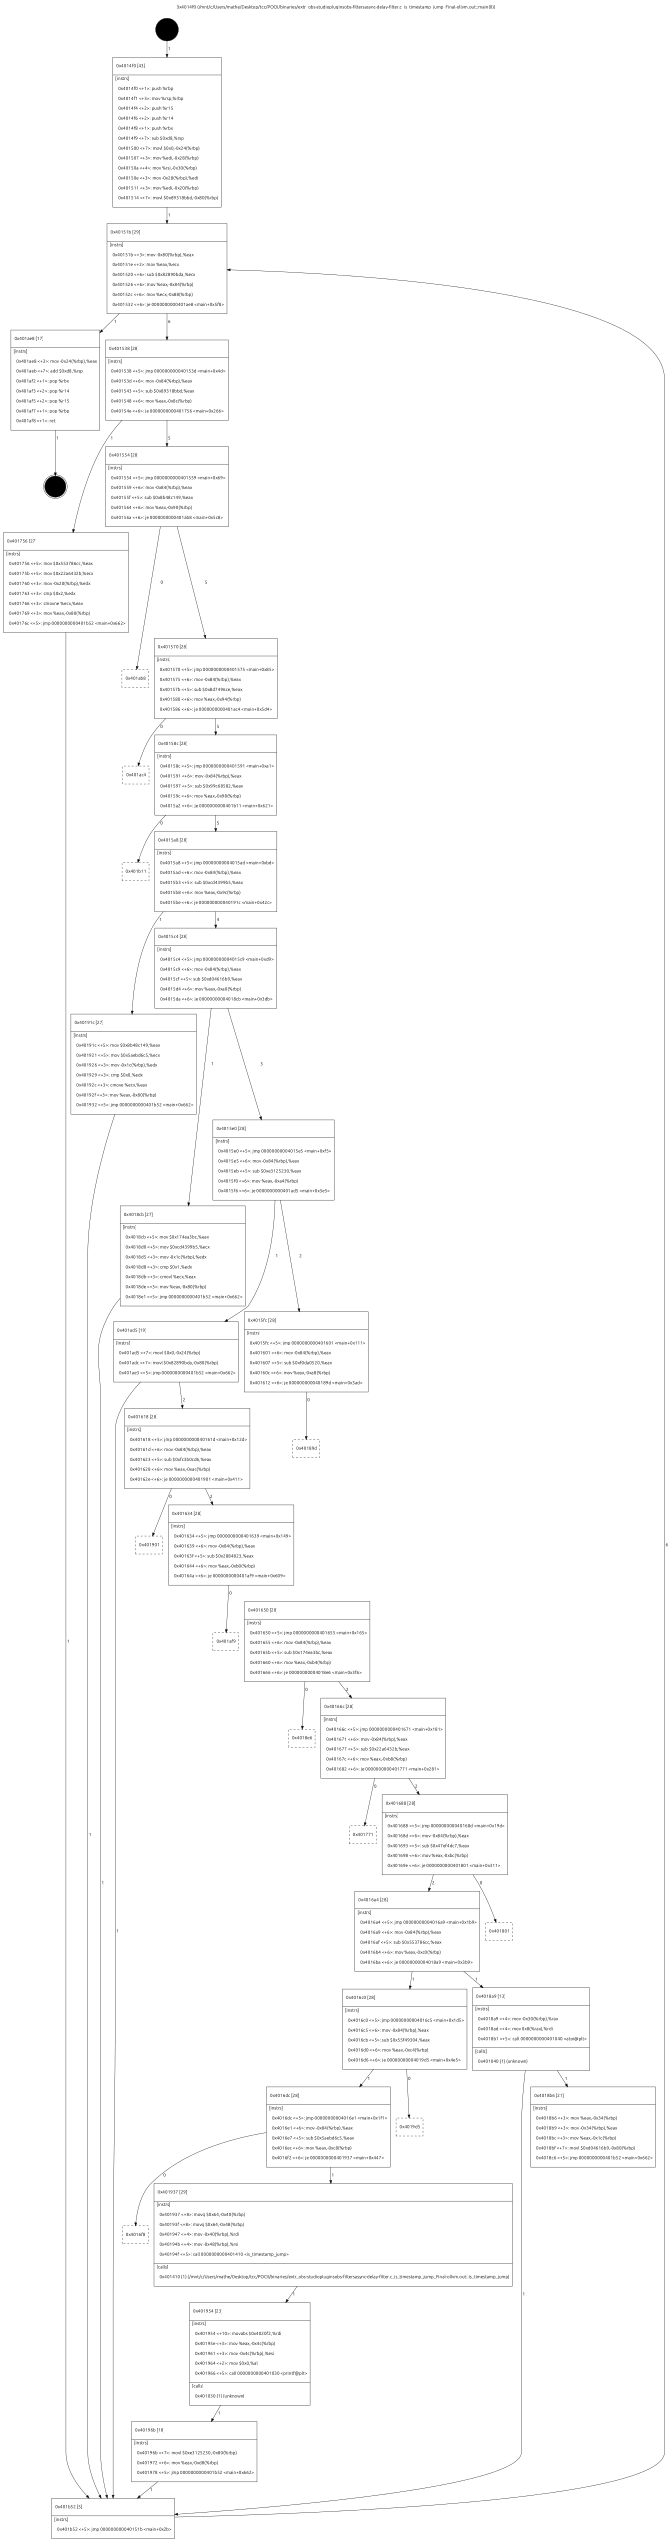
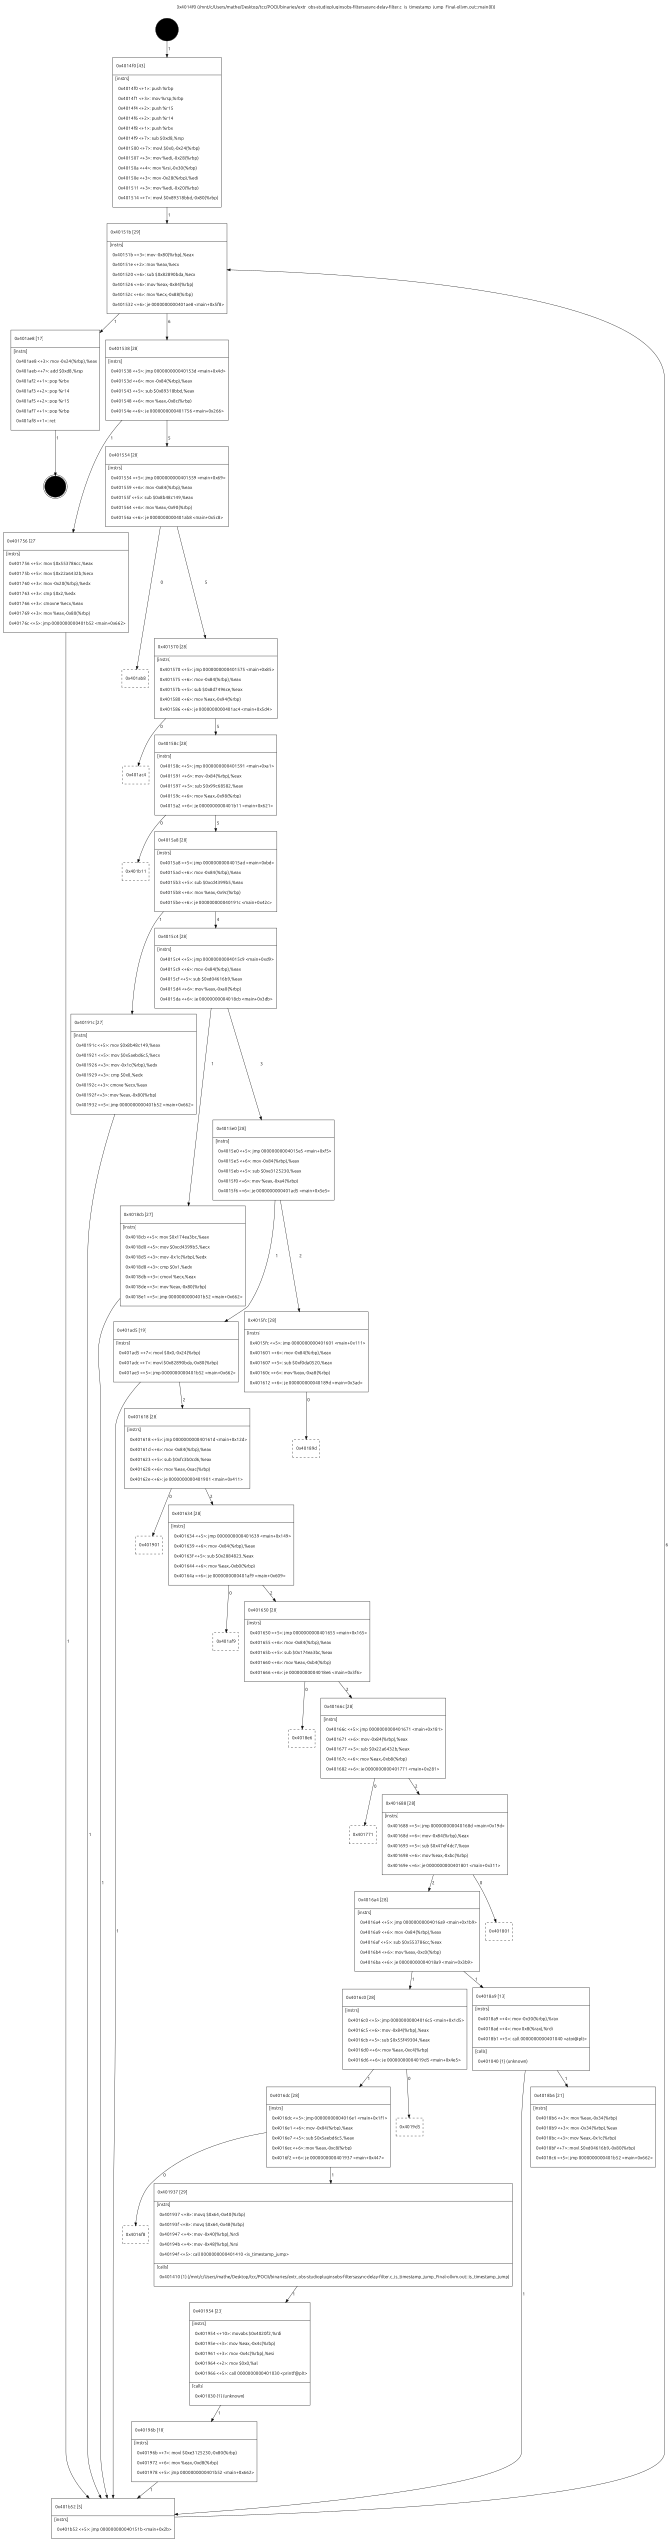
  digraph {
    fontname=Ubuntu
    label="0x4014f0 (/mnt/c/Users/mathe/Desktop/tcc/POCII/binaries/extr_obs-studiopluginsobs-filtersasync-delay-filter.c_is_timestamp_jump_Final-ollvm.out::main(0))"
    labelloc=t
    node [fontname=Ubuntu shape=record]
    edge [fontname=Ubuntu]
    Entry [fillcolor=black height=0.3 shape=circle style=filled width=0.3]
    n2 [label="{\n     0x4014f0 [43]\l\n     | [instrs]\l\n     &nbsp;&nbsp;0x4014f0 \<+1\>: push %rbp\l\n     &nbsp;&nbsp;0x4014f1 \<+3\>: mov %rsp,%rbp\l\n     &nbsp;&nbsp;0x4014f4 \<+2\>: push %r15\l\n     &nbsp;&nbsp;0x4014f6 \<+2\>: push %r14\l\n     &nbsp;&nbsp;0x4014f8 \<+1\>: push %rbx\l\n     &nbsp;&nbsp;0x4014f9 \<+7\>: sub $0xd8,%rsp\l\n     &nbsp;&nbsp;0x401500 \<+7\>: movl $0x0,-0x24(%rbp)\l\n     &nbsp;&nbsp;0x401507 \<+3\>: mov %edi,-0x28(%rbp)\l\n     &nbsp;&nbsp;0x40150a \<+4\>: mov %rsi,-0x30(%rbp)\l\n     &nbsp;&nbsp;0x40150e \<+3\>: mov -0x28(%rbp),%edi\l\n     &nbsp;&nbsp;0x401511 \<+3\>: mov %edi,-0x20(%rbp)\l\n     &nbsp;&nbsp;0x401514 \<+7\>: movl $0x89318bbd,-0x80(%rbp)\l\n  }"]
    n3 [label="{\n     0x40151b [29]\l\n     | [instrs]\l\n     &nbsp;&nbsp;0x40151b \<+3\>: mov -0x80(%rbp),%eax\l\n     &nbsp;&nbsp;0x40151e \<+2\>: mov %eax,%ecx\l\n     &nbsp;&nbsp;0x401520 \<+6\>: sub $0x82890bda,%ecx\l\n     &nbsp;&nbsp;0x401526 \<+6\>: mov %eax,-0x84(%rbp)\l\n     &nbsp;&nbsp;0x40152c \<+6\>: mov %ecx,-0x88(%rbp)\l\n     &nbsp;&nbsp;0x401532 \<+6\>: je 0000000000401ae8 \<main+0x5f8\>\l\n  }"]
    n4 [label="{\n     0x401ae8 [17]\l\n     | [instrs]\l\n     &nbsp;&nbsp;0x401ae8 \<+3\>: mov -0x24(%rbp),%eax\l\n     &nbsp;&nbsp;0x401aeb \<+7\>: add $0xd8,%rsp\l\n     &nbsp;&nbsp;0x401af2 \<+1\>: pop %rbx\l\n     &nbsp;&nbsp;0x401af3 \<+2\>: pop %r14\l\n     &nbsp;&nbsp;0x401af5 \<+2\>: pop %r15\l\n     &nbsp;&nbsp;0x401af7 \<+1\>: pop %rbp\l\n     &nbsp;&nbsp;0x401af8 \<+1\>: ret\l\n  }"]
    n5 [label="{\n     0x401538 [28]\l\n     | [instrs]\l\n     &nbsp;&nbsp;0x401538 \<+5\>: jmp 000000000040153d \<main+0x4d\>\l\n     &nbsp;&nbsp;0x40153d \<+6\>: mov -0x84(%rbp),%eax\l\n     &nbsp;&nbsp;0x401543 \<+5\>: sub $0x89318bbd,%eax\l\n     &nbsp;&nbsp;0x401548 \<+6\>: mov %eax,-0x8c(%rbp)\l\n     &nbsp;&nbsp;0x40154e \<+6\>: je 0000000000401756 \<main+0x266\>\l\n  }"]
    Exit [fillcolor=black height=0.3 peripheries=2 shape=circle style=filled width=0.3]
    n7 [label="{\n     0x401756 [27]\l\n     | [instrs]\l\n     &nbsp;&nbsp;0x401756 \<+5\>: mov $0x553786cc,%eax\l\n     &nbsp;&nbsp;0x40175b \<+5\>: mov $0x22a6432b,%ecx\l\n     &nbsp;&nbsp;0x401760 \<+3\>: mov -0x20(%rbp),%edx\l\n     &nbsp;&nbsp;0x401763 \<+3\>: cmp $0x2,%edx\l\n     &nbsp;&nbsp;0x401766 \<+3\>: cmovne %ecx,%eax\l\n     &nbsp;&nbsp;0x401769 \<+3\>: mov %eax,-0x80(%rbp)\l\n     &nbsp;&nbsp;0x40176c \<+5\>: jmp 0000000000401b52 \<main+0x662\>\l\n  }"]
    n8 [label="{\n     0x401554 [28]\l\n     | [instrs]\l\n     &nbsp;&nbsp;0x401554 \<+5\>: jmp 0000000000401559 \<main+0x69\>\l\n     &nbsp;&nbsp;0x401559 \<+6\>: mov -0x84(%rbp),%eax\l\n     &nbsp;&nbsp;0x40155f \<+5\>: sub $0x8b48c149,%eax\l\n     &nbsp;&nbsp;0x401564 \<+6\>: mov %eax,-0x90(%rbp)\l\n     &nbsp;&nbsp;0x40156a \<+6\>: je 0000000000401ab8 \<main+0x5c8\>\l\n  }"]
    n9 [label="{\n     0x401b52 [5]\l\n     | [instrs]\l\n     &nbsp;&nbsp;0x401b52 \<+5\>: jmp 000000000040151b \<main+0x2b\>\l\n  }"]
    n10 [label="{\n     0x401ab8\l\n  }" style=dashed]
    n11 [label="{\n     0x401570 [28]\l\n     | [instrs]\l\n     &nbsp;&nbsp;0x401570 \<+5\>: jmp 0000000000401575 \<main+0x85\>\l\n     &nbsp;&nbsp;0x401575 \<+6\>: mov -0x84(%rbp),%eax\l\n     &nbsp;&nbsp;0x40157b \<+5\>: sub $0x8d7496ce,%eax\l\n     &nbsp;&nbsp;0x401580 \<+6\>: mov %eax,-0x94(%rbp)\l\n     &nbsp;&nbsp;0x401586 \<+6\>: je 0000000000401ac4 \<main+0x5d4\>\l\n  }"]
    n12 [label="{\n     0x401ac4\l\n  }" style=dashed]
    n13 [label="{\n     0x40158c [28]\l\n     | [instrs]\l\n     &nbsp;&nbsp;0x40158c \<+5\>: jmp 0000000000401591 \<main+0xa1\>\l\n     &nbsp;&nbsp;0x401591 \<+6\>: mov -0x84(%rbp),%eax\l\n     &nbsp;&nbsp;0x401597 \<+5\>: sub $0x99c68582,%eax\l\n     &nbsp;&nbsp;0x40159c \<+6\>: mov %eax,-0x98(%rbp)\l\n     &nbsp;&nbsp;0x4015a2 \<+6\>: je 0000000000401b11 \<main+0x621\>\l\n  }"]
    n14 [label="{\n     0x40196b [18]\l\n     | [instrs]\l\n     &nbsp;&nbsp;0x40196b \<+7\>: movl $0xe3125230,-0x80(%rbp)\l\n     &nbsp;&nbsp;0x401972 \<+6\>: mov %eax,-0xd8(%rbp)\l\n     &nbsp;&nbsp;0x401978 \<+5\>: jmp 0000000000401b52 \<main+0x662\>\l\n  }"]
    n15 [label="{\n     0x401b11\l\n  }" style=dashed]
    n16 [label="{\n     0x4015a8 [28]\l\n     | [instrs]\l\n     &nbsp;&nbsp;0x4015a8 \<+5\>: jmp 00000000004015ad \<main+0xbd\>\l\n     &nbsp;&nbsp;0x4015ad \<+6\>: mov -0x84(%rbp),%eax\l\n     &nbsp;&nbsp;0x4015b3 \<+5\>: sub $0xcd4399b5,%eax\l\n     &nbsp;&nbsp;0x4015b8 \<+6\>: mov %eax,-0x9c(%rbp)\l\n     &nbsp;&nbsp;0x4015be \<+6\>: je 000000000040191c \<main+0x42c\>\l\n  }"]
    n17 [label="{\n     0x401954 [23]\l\n     | [instrs]\l\n     &nbsp;&nbsp;0x401954 \<+10\>: movabs $0x4020f2,%rdi\l\n     &nbsp;&nbsp;0x40195e \<+3\>: mov %eax,-0x4c(%rbp)\l\n     &nbsp;&nbsp;0x401961 \<+3\>: mov -0x4c(%rbp),%esi\l\n     &nbsp;&nbsp;0x401964 \<+2\>: mov $0x0,%al\l\n     &nbsp;&nbsp;0x401966 \<+5\>: call 0000000000401030 \<printf@plt\>\l\n     | [calls]\l\n     &nbsp;&nbsp;0x401030 \{1\} (unknown)\l\n  }"]
    n18 [label="{\n     0x40191c [27]\l\n     | [instrs]\l\n     &nbsp;&nbsp;0x40191c \<+5\>: mov $0x8b48c149,%eax\l\n     &nbsp;&nbsp;0x401921 \<+5\>: mov $0x5aebd6c5,%ecx\l\n     &nbsp;&nbsp;0x401926 \<+3\>: mov -0x1c(%rbp),%edx\l\n     &nbsp;&nbsp;0x401929 \<+3\>: cmp $0x0,%edx\l\n     &nbsp;&nbsp;0x40192c \<+3\>: cmove %ecx,%eax\l\n     &nbsp;&nbsp;0x40192f \<+3\>: mov %eax,-0x80(%rbp)\l\n     &nbsp;&nbsp;0x401932 \<+5\>: jmp 0000000000401b52 \<main+0x662\>\l\n  }"]
    n19 [label="{\n     0x4015c4 [28]\l\n     | [instrs]\l\n     &nbsp;&nbsp;0x4015c4 \<+5\>: jmp 00000000004015c9 \<main+0xd9\>\l\n     &nbsp;&nbsp;0x4015c9 \<+6\>: mov -0x84(%rbp),%eax\l\n     &nbsp;&nbsp;0x4015cf \<+5\>: sub $0xd04616b9,%eax\l\n     &nbsp;&nbsp;0x4015d4 \<+6\>: mov %eax,-0xa0(%rbp)\l\n     &nbsp;&nbsp;0x4015da \<+6\>: je 00000000004018cb \<main+0x3db\>\l\n  }"]
    n20 [label="{\n     0x4016f8\l\n  }" style=dashed]
    n21 [label="{\n     0x4018cb [27]\l\n     | [instrs]\l\n     &nbsp;&nbsp;0x4018cb \<+5\>: mov $0x174ea3bc,%eax\l\n     &nbsp;&nbsp;0x4018d0 \<+5\>: mov $0xcd4399b5,%ecx\l\n     &nbsp;&nbsp;0x4018d5 \<+3\>: mov -0x1c(%rbp),%edx\l\n     &nbsp;&nbsp;0x4018d8 \<+3\>: cmp $0x1,%edx\l\n     &nbsp;&nbsp;0x4018db \<+3\>: cmovl %ecx,%eax\l\n     &nbsp;&nbsp;0x4018de \<+3\>: mov %eax,-0x80(%rbp)\l\n     &nbsp;&nbsp;0x4018e1 \<+5\>: jmp 0000000000401b52 \<main+0x662\>\l\n  }"]
    n22 [label="{\n     0x4015e0 [28]\l\n     | [instrs]\l\n     &nbsp;&nbsp;0x4015e0 \<+5\>: jmp 00000000004015e5 \<main+0xf5\>\l\n     &nbsp;&nbsp;0x4015e5 \<+6\>: mov -0x84(%rbp),%eax\l\n     &nbsp;&nbsp;0x4015eb \<+5\>: sub $0xe3125230,%eax\l\n     &nbsp;&nbsp;0x4015f0 \<+6\>: mov %eax,-0xa4(%rbp)\l\n     &nbsp;&nbsp;0x4015f6 \<+6\>: je 0000000000401ad5 \<main+0x5e5\>\l\n  }"]
    n23 [label="{\n     0x401937 [29]\l\n     | [instrs]\l\n     &nbsp;&nbsp;0x401937 \<+8\>: movq $0x64,-0x40(%rbp)\l\n     &nbsp;&nbsp;0x40193f \<+8\>: movq $0x64,-0x48(%rbp)\l\n     &nbsp;&nbsp;0x401947 \<+4\>: mov -0x40(%rbp),%rdi\l\n     &nbsp;&nbsp;0x40194b \<+4\>: mov -0x48(%rbp),%rsi\l\n     &nbsp;&nbsp;0x40194f \<+5\>: call 0000000000401410 \<is_timestamp_jump\>\l\n     | [calls]\l\n     &nbsp;&nbsp;0x401410 \{1\} (/mnt/c/Users/mathe/Desktop/tcc/POCII/binaries/extr_obs-studiopluginsobs-filtersasync-delay-filter.c_is_timestamp_jump_Final-ollvm.out::is_timestamp_jump)\l\n  }"]
    n24 [label="{\n     0x401ad5 [19]\l\n     | [instrs]\l\n     &nbsp;&nbsp;0x401ad5 \<+7\>: movl $0x0,-0x24(%rbp)\l\n     &nbsp;&nbsp;0x401adc \<+7\>: movl $0x82890bda,-0x80(%rbp)\l\n     &nbsp;&nbsp;0x401ae3 \<+5\>: jmp 0000000000401b52 \<main+0x662\>\l\n  }"]
    n25 [label="{\n     0x4015fc [28]\l\n     | [instrs]\l\n     &nbsp;&nbsp;0x4015fc \<+5\>: jmp 0000000000401601 \<main+0x111\>\l\n     &nbsp;&nbsp;0x401601 \<+6\>: mov -0x84(%rbp),%eax\l\n     &nbsp;&nbsp;0x401607 \<+5\>: sub $0xf0da0520,%eax\l\n     &nbsp;&nbsp;0x40160c \<+6\>: mov %eax,-0xa8(%rbp)\l\n     &nbsp;&nbsp;0x401612 \<+6\>: je 000000000040189d \<main+0x3ad\>\l\n  }"]
    n26 [label="{\n     0x4016dc [28]\l\n     | [instrs]\l\n     &nbsp;&nbsp;0x4016dc \<+5\>: jmp 00000000004016e1 \<main+0x1f1\>\l\n     &nbsp;&nbsp;0x4016e1 \<+6\>: mov -0x84(%rbp),%eax\l\n     &nbsp;&nbsp;0x4016e7 \<+5\>: sub $0x5aebd6c5,%eax\l\n     &nbsp;&nbsp;0x4016ec \<+6\>: mov %eax,-0xc8(%rbp)\l\n     &nbsp;&nbsp;0x4016f2 \<+6\>: je 0000000000401937 \<main+0x447\>\l\n  }"]
    n27 [label="{\n     0x401618 [28]\l\n     | [instrs]\l\n     &nbsp;&nbsp;0x401618 \<+5\>: jmp 000000000040161d \<main+0x12d\>\l\n     &nbsp;&nbsp;0x40161d \<+6\>: mov -0x84(%rbp),%eax\l\n     &nbsp;&nbsp;0x401623 \<+5\>: sub $0xfc3b0cd6,%eax\l\n     &nbsp;&nbsp;0x401628 \<+6\>: mov %eax,-0xac(%rbp)\l\n     &nbsp;&nbsp;0x40162e \<+6\>: je 0000000000401901 \<main+0x411\>\l\n  }"]
    n28 [label="{\n     0x40189d\l\n  }" style=dashed]
    n29 [label="{\n     0x4019d5\l\n  }" style=dashed]
    n30 [label="{\n     0x401901\l\n  }" style=dashed]
    n31 [label="{\n     0x401634 [28]\l\n     | [instrs]\l\n     &nbsp;&nbsp;0x401634 \<+5\>: jmp 0000000000401639 \<main+0x149\>\l\n     &nbsp;&nbsp;0x401639 \<+6\>: mov -0x84(%rbp),%eax\l\n     &nbsp;&nbsp;0x40163f \<+5\>: sub $0x2884823,%eax\l\n     &nbsp;&nbsp;0x401644 \<+6\>: mov %eax,-0xb0(%rbp)\l\n     &nbsp;&nbsp;0x40164a \<+6\>: je 0000000000401af9 \<main+0x609\>\l\n  }"]
    n32 [label="{\n     0x4018b6 [21]\l\n     | [instrs]\l\n     &nbsp;&nbsp;0x4018b6 \<+3\>: mov %eax,-0x34(%rbp)\l\n     &nbsp;&nbsp;0x4018b9 \<+3\>: mov -0x34(%rbp),%eax\l\n     &nbsp;&nbsp;0x4018bc \<+3\>: mov %eax,-0x1c(%rbp)\l\n     &nbsp;&nbsp;0x4018bf \<+7\>: movl $0xd04616b9,-0x80(%rbp)\l\n     &nbsp;&nbsp;0x4018c6 \<+5\>: jmp 0000000000401b52 \<main+0x662\>\l\n  }"]
    n33 [label="{\n     0x401af9\l\n  }" style=dashed]
    n34 [label="{\n     0x401650 [28]\l\n     | [instrs]\l\n     &nbsp;&nbsp;0x401650 \<+5\>: jmp 0000000000401655 \<main+0x165\>\l\n     &nbsp;&nbsp;0x401655 \<+6\>: mov -0x84(%rbp),%eax\l\n     &nbsp;&nbsp;0x40165b \<+5\>: sub $0x174ea3bc,%eax\l\n     &nbsp;&nbsp;0x401660 \<+6\>: mov %eax,-0xb4(%rbp)\l\n     &nbsp;&nbsp;0x401666 \<+6\>: je 00000000004018e6 \<main+0x3f6\>\l\n  }"]
    n35 [label="{\n     0x4016c0 [28]\l\n     | [instrs]\l\n     &nbsp;&nbsp;0x4016c0 \<+5\>: jmp 00000000004016c5 \<main+0x1d5\>\l\n     &nbsp;&nbsp;0x4016c5 \<+6\>: mov -0x84(%rbp),%eax\l\n     &nbsp;&nbsp;0x4016cb \<+5\>: sub $0x55f49304,%eax\l\n     &nbsp;&nbsp;0x4016d0 \<+6\>: mov %eax,-0xc4(%rbp)\l\n     &nbsp;&nbsp;0x4016d6 \<+6\>: je 00000000004019d5 \<main+0x4e5\>\l\n  }"]
    n36 [label="{\n     0x4018e6\l\n  }" style=dashed]
    n37 [label="{\n     0x40166c [28]\l\n     | [instrs]\l\n     &nbsp;&nbsp;0x40166c \<+5\>: jmp 0000000000401671 \<main+0x181\>\l\n     &nbsp;&nbsp;0x401671 \<+6\>: mov -0x84(%rbp),%eax\l\n     &nbsp;&nbsp;0x401677 \<+5\>: sub $0x22a6432b,%eax\l\n     &nbsp;&nbsp;0x40167c \<+6\>: mov %eax,-0xb8(%rbp)\l\n     &nbsp;&nbsp;0x401682 \<+6\>: je 0000000000401771 \<main+0x281\>\l\n  }"]
    n38 [label="{\n     0x4018a9 [13]\l\n     | [instrs]\l\n     &nbsp;&nbsp;0x4018a9 \<+4\>: mov -0x30(%rbp),%rax\l\n     &nbsp;&nbsp;0x4018ad \<+4\>: mov 0x8(%rax),%rdi\l\n     &nbsp;&nbsp;0x4018b1 \<+5\>: call 0000000000401040 \<atoi@plt\>\l\n     | [calls]\l\n     &nbsp;&nbsp;0x401040 \{1\} (unknown)\l\n  }"]
    n39 [label="{\n     0x401771\l\n  }" style=dashed]
    n40 [label="{\n     0x401688 [28]\l\n     | [instrs]\l\n     &nbsp;&nbsp;0x401688 \<+5\>: jmp 000000000040168d \<main+0x19d\>\l\n     &nbsp;&nbsp;0x40168d \<+6\>: mov -0x84(%rbp),%eax\l\n     &nbsp;&nbsp;0x401693 \<+5\>: sub $0x47ef4dc7,%eax\l\n     &nbsp;&nbsp;0x401698 \<+6\>: mov %eax,-0xbc(%rbp)\l\n     &nbsp;&nbsp;0x40169e \<+6\>: je 0000000000401801 \<main+0x311\>\l\n  }"]
    n41 [label="{\n     0x4016a4 [28]\l\n     | [instrs]\l\n     &nbsp;&nbsp;0x4016a4 \<+5\>: jmp 00000000004016a9 \<main+0x1b9\>\l\n     &nbsp;&nbsp;0x4016a9 \<+6\>: mov -0x84(%rbp),%eax\l\n     &nbsp;&nbsp;0x4016af \<+5\>: sub $0x553786cc,%eax\l\n     &nbsp;&nbsp;0x4016b4 \<+6\>: mov %eax,-0xc0(%rbp)\l\n     &nbsp;&nbsp;0x4016ba \<+6\>: je 00000000004018a9 \<main+0x3b9\>\l\n  }"]
    n42 [label="{\n     0x401801\l\n  }" style=dashed]
    Entry -> n2 [label=" 1"]
    n2 -> n3 [label=" 1"]
    n3 -> n4 [label=" 1"]
    n3 -> n5 [label=" 6"]
    n4 -> Exit [label=" 1"]
    n5 -> n7 [label=" 1"]
    n5 -> n8 [label=" 5"]
    n7 -> n9 [label=" 1"]
    n8 -> n10 [label=" 0"]
    n8 -> n11 [label=" 5"]
    n9 -> n3 [label=" 6"]
    n11 -> n12 [label=" 0"]
    n11 -> n13 [label=" 5"]
    n13 -> n15 [label=" 0"]
    n13 -> n16 [label=" 5"]
    n14 -> n9 [label=" 1"]
    n16 -> n18 [label=" 1"]
    n16 -> n19 [label=" 4"]
    n17 -> n14 [label=" 1"]
    n18 -> n9 [label=" 1"]
    n19 -> n21 [label=" 1"]
    n19 -> n22 [label=" 3"]
    n21 -> n9 [label=" 1"]
    n22 -> n24 [label=" 1"]
    n22 -> n25 [label=" 2"]
    n23 -> n17 [label=" 1"]
    n24 -> n9 [label=" 1"]
    n24 -> n27 [label=" 2"]
    n25 -> n28 [label=" 0"]
    n26 -> n20 [label=" 0"]
    n26 -> n23 [label=" 1"]
    n27 -> n30 [label=" 0"]
    n27 -> n31 [label=" 2"]
    n31 -> n33 [label=" 0"]
+   n31 -> n34 [label=" 2"]
    n34 -> n36 [label=" 0"]
    n34 -> n37 [label=" 2"]
    n35 -> n26 [label=" 1"]
    n35 -> n29 [label=" 0"]
    n37 -> n39 [label=" 0"]
    n37 -> n40 [label=" 2"]
    n38 -> n9 [label=" 1"]
    n38 -> n32 [label=" 1"]
    n40 -> n41 [label=" 2"]
    n40 -> n42 [label=" 0"]
    n41 -> n35 [label=" 1"]
    n41 -> n38 [label=" 1"]
  }
